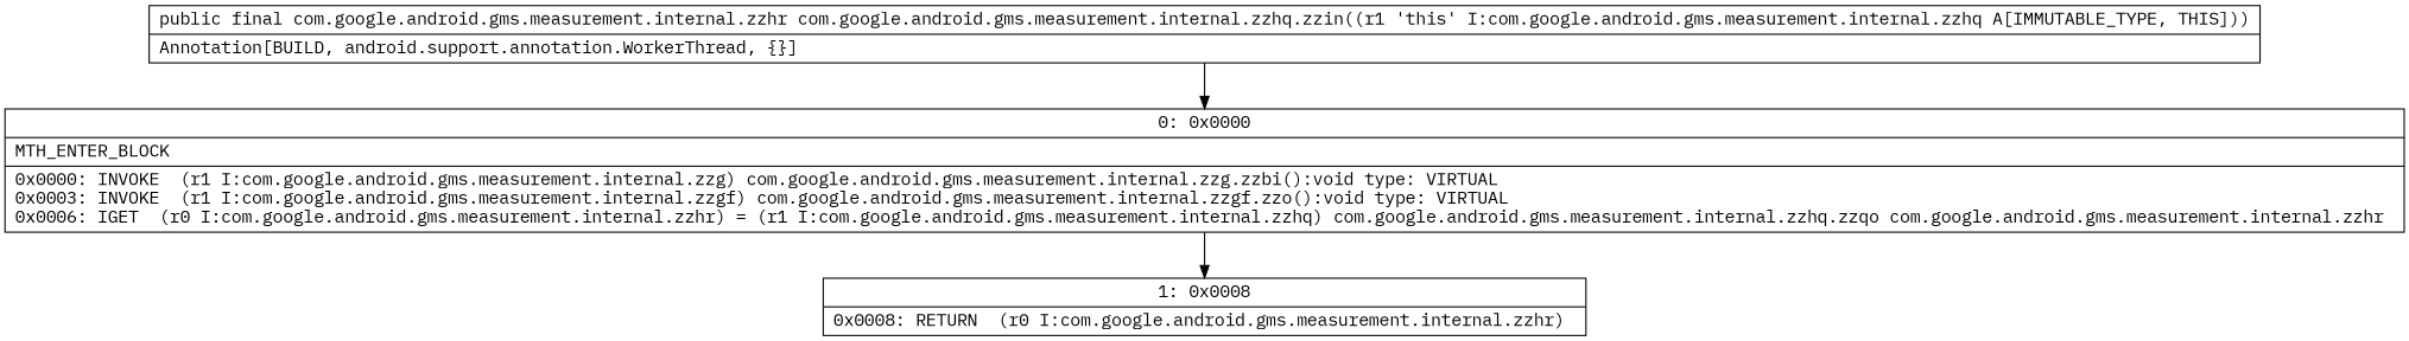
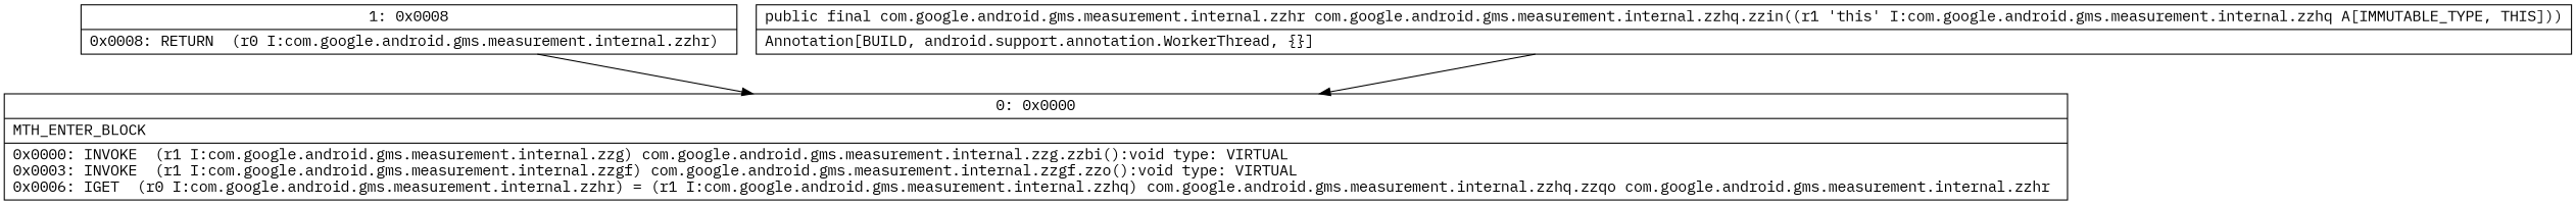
  digraph {
    fontname="IBM Plex Mono"
    node [shape=record fontname="IBM Plex Mono"]
    edge [fontname="IBM Plex Mono"]
    n1 [label="{0\:\ 0x0000|MTH_ENTER_BLOCK\l|0x0000: INVOKE  (r1 I:com.google.android.gms.measurement.internal.zzg) com.google.android.gms.measurement.internal.zzg.zzbi():void type: VIRTUAL \l0x0003: INVOKE  (r1 I:com.google.android.gms.measurement.internal.zzgf) com.google.android.gms.measurement.internal.zzgf.zzo():void type: VIRTUAL \l0x0006: IGET  (r0 I:com.google.android.gms.measurement.internal.zzhr) = (r1 I:com.google.android.gms.measurement.internal.zzhq) com.google.android.gms.measurement.internal.zzhq.zzqo com.google.android.gms.measurement.internal.zzhr \l}"]
    n2 [label="{1\:\ 0x0008|0x0008: RETURN  (r0 I:com.google.android.gms.measurement.internal.zzhr) \l}"]
    n3 [label="{public final com.google.android.gms.measurement.internal.zzhr com.google.android.gms.measurement.internal.zzhq.zzin((r1 'this' I:com.google.android.gms.measurement.internal.zzhq A[IMMUTABLE_TYPE, THIS]))  | Annotation[BUILD, android.support.annotation.WorkerThread, \{\}]\l}"]
-   n1 -> n2
+   n2 -> n1
    n3 -> n1
  }
